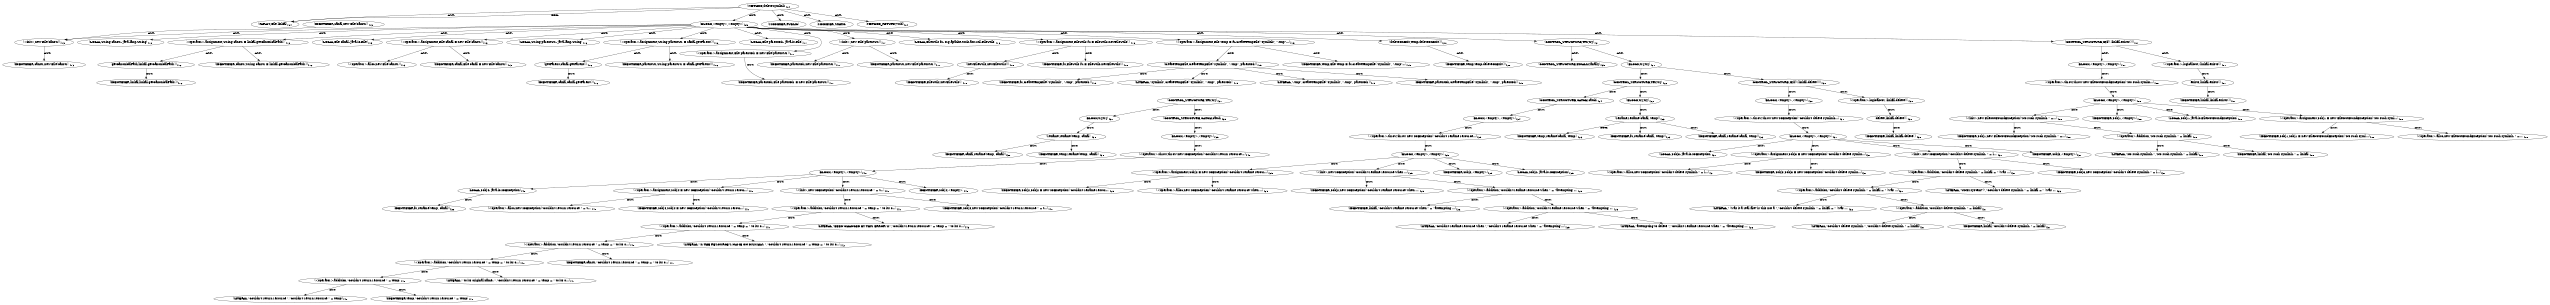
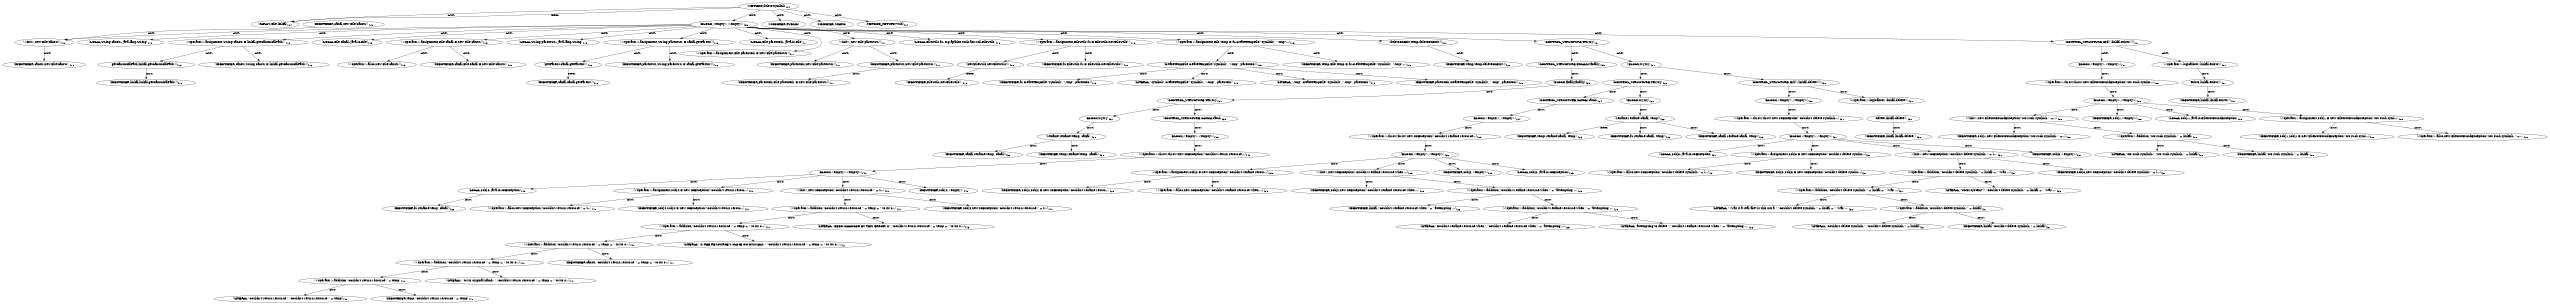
  digraph {
    n1 [label=<(METHOD,deleteSymlink)<SUB>404</SUB>>]
    n2 [label=<(PARAM,File linkfil)<SUB>404</SUB>>]
    n3 [label=<(BLOCK,&lt;empty&gt;,&lt;empty&gt;)<SUB>405</SUB>>]
    n4 [label=<(MODIFIER,PUBLIC)>]
    n5 [label=<(MODIFIER,STATIC)>]
    n6 [label=<(METHOD_RETURN,void)<SUB>404</SUB>>]
    n7 [label=<(CONTROL_STRUCTURE,IF,if (!linkfil.exists()))<SUB>407</SUB>>]
    n8 [label=<(LOCAL,String canstr: java.lang.String)<SUB>412</SUB>>]
    n9 [label=<(&lt;operator&gt;.assignment,String canstr = linkfil.getCanonicalPath())<SUB>412</SUB>>]
    n10 [label=<(LOCAL,File canfil: java.io.File)<SUB>413</SUB>>]
    n11 [label=<(&lt;operator&gt;.assignment,File canfil = new File(canstr))<SUB>413</SUB>>]
    n12 [label=<(&lt;init&gt;,new File(canstr))<SUB>413</SUB>>]
    n13 [label=<(LOCAL,String parentStr: java.lang.String)<SUB>416</SUB>>]
    n14 [label=<(&lt;operator&gt;.assignment,String parentStr = canfil.getParent())<SUB>416</SUB>>]
    n15 [label=<(LOCAL,File parentDir: java.io.File)<SUB>417</SUB>>]
    n16 [label=<(&lt;operator&gt;.assignment,File parentDir = new File(parentStr))<SUB>417</SUB>>]
    n17 [label=<(&lt;init&gt;,new File(parentStr))<SUB>417</SUB>>]
    n18 [label=<(LOCAL,FileUtils fu: org.apache.tools.ant.util.FileUtils)<SUB>418</SUB>>]
    n19 [label=<(&lt;operator&gt;.assignment,FileUtils fu = FileUtils.newFileUtils())<SUB>418</SUB>>]
    n20 [label=<(&lt;operator&gt;.assignment,File temp = fu.createTempFile(&quot;symlink&quot;, &quot;.tmp&quot;...)<SUB>419</SUB>>]
    n21 [label=<(deleteOnExit,temp.deleteOnExit())<SUB>420</SUB>>]
    n22 [label=<(CONTROL_STRUCTURE,TRY,try)<SUB>421</SUB>>]
    n23 [label=<(&lt;operator&gt;.logicalNot,!linkfil.exists())<SUB>407</SUB>>]
    n24 [label=<(BLOCK,&lt;empty&gt;,&lt;empty&gt;)<SUB>407</SUB>>]
    n25 [label=<(IDENTIFIER,canstr,String canstr = linkfil.getCanonicalPath())<SUB>412</SUB>>]
    n26 [label=<(getCanonicalPath,linkfil.getCanonicalPath())<SUB>412</SUB>>]
    n27 [label=<(IDENTIFIER,canfil,File canfil = new File(canstr))<SUB>413</SUB>>]
    n28 [label=<(&lt;operator&gt;.alloc,new File(canstr))<SUB>413</SUB>>]
    n29 [label=<(IDENTIFIER,canstr,new File(canstr))<SUB>413</SUB>>]
    n30 [label=<(IDENTIFIER,parentStr,String parentStr = canfil.getParent())<SUB>416</SUB>>]
    n31 [label=<(getParent,canfil.getParent())<SUB>416</SUB>>]
    n32 [label=<(IDENTIFIER,parentDir,File parentDir = new File(parentStr))<SUB>417</SUB>>]
    n33 [label=<(IDENTIFIER,parentDir,new File(parentStr))<SUB>417</SUB>>]
    n34 [label=<(IDENTIFIER,parentStr,new File(parentStr))<SUB>417</SUB>>]
    n35 [label=<(IDENTIFIER,fu,FileUtils fu = FileUtils.newFileUtils())<SUB>418</SUB>>]
    n36 [label=<(newFileUtils,newFileUtils())<SUB>418</SUB>>]
    n37 [label=<(IDENTIFIER,temp,File temp = fu.createTempFile(&quot;symlink&quot;, &quot;.tmp&quot;...)<SUB>419</SUB>>]
    n38 [label=<(createTempFile,createTempFile(&quot;symlink&quot;, &quot;.tmp&quot;, parentDir))<SUB>419</SUB>>]
    n39 [label=<(IDENTIFIER,temp,temp.deleteOnExit())<SUB>420</SUB>>]
    n40 [label=<(BLOCK,try,try)<SUB>421</SUB>>]
    n41 [label=<(CONTROL_STRUCTURE,FINALLY,finally)<SUB>435</SUB>>]
    n42 [label=<(exists,linkfil.exists())<SUB>407</SUB>>]
    n43 [label=<(&lt;operator&gt;.throw,throw new FileNotFoundException(&quot;No such symlin...)<SUB>408</SUB>>]
    n44 [label=<(IDENTIFIER,linkfil,linkfil.exists())<SUB>407</SUB>>]
    n45 [label=<(BLOCK,&lt;empty&gt;,&lt;empty&gt;)<SUB>408</SUB>>]
    n46 [label=<(LOCAL,$obj1: java.io.FileNotFoundException)<SUB>408</SUB>>]
    n47 [label=<(&lt;operator&gt;.assignment,$obj1 = new FileNotFoundException(&quot;No such syml...)<SUB>408</SUB>>]
    n48 [label=<(&lt;init&gt;,new FileNotFoundException(&quot;No such symlink: &quot; +...)<SUB>408</SUB>>]
    n49 [label=<(IDENTIFIER,$obj1,&lt;empty&gt;)<SUB>408</SUB>>]
    n50 [label=<(IDENTIFIER,$obj1,$obj1 = new FileNotFoundException(&quot;No such syml...)<SUB>408</SUB>>]
    n51 [label=<(&lt;operator&gt;.alloc,new FileNotFoundException(&quot;No such symlink: &quot; +...)<SUB>408</SUB>>]
    n52 [label=<(IDENTIFIER,$obj1,new FileNotFoundException(&quot;No such symlink: &quot; +...)<SUB>408</SUB>>]
    n53 [label=<(&lt;operator&gt;.addition,&quot;No such symlink: &quot; + linkfil)<SUB>408</SUB>>]
    n54 [label=<(LITERAL,&quot;No such symlink: &quot;,&quot;No such symlink: &quot; + linkfil)<SUB>408</SUB>>]
    n55 [label=<(IDENTIFIER,linkfil,&quot;No such symlink: &quot; + linkfil)<SUB>408</SUB>>]
    n56 [label=<(IDENTIFIER,linkfil,linkfil.getCanonicalPath())<SUB>412</SUB>>]
    n57 [label=<(IDENTIFIER,canfil,new File(canstr))<SUB>413</SUB>>]
    n58 [label=<(IDENTIFIER,canfil,canfil.getParent())<SUB>416</SUB>>]
    n59 [label=<(IDENTIFIER,FileUtils,newFileUtils())<SUB>418</SUB>>]
    n60 [label=<(IDENTIFIER,fu,createTempFile(&quot;symlink&quot;, &quot;.tmp&quot;, parentDir))<SUB>419</SUB>>]
    n61 [label=<(LITERAL,&quot;symlink&quot;,createTempFile(&quot;symlink&quot;, &quot;.tmp&quot;, parentDir))<SUB>419</SUB>>]
    n62 [label=<(LITERAL,&quot;.tmp&quot;,createTempFile(&quot;symlink&quot;, &quot;.tmp&quot;, parentDir))<SUB>419</SUB>>]
    n63 [label=<(IDENTIFIER,parentDir,createTempFile(&quot;symlink&quot;, &quot;.tmp&quot;, parentDir))<SUB>419</SUB>>]
    n64 [label=<(CONTROL_STRUCTURE,TRY,try)<SUB>422</SUB>>]
    n65 [label=<(CONTROL_STRUCTURE,IF,if (!linkfil.delete()))<SUB>430</SUB>>]
+   n66 [label=<(BLOCK,finally,finally)<SUB>435</SUB>>]
    n67 [label=<(BLOCK,try,try)<SUB>422</SUB>>]
    n68 [label=<(CONTROL_STRUCTURE,CATCH,catch)<SUB>424</SUB>>]
    n69 [label=<(&lt;operator&gt;.logicalNot,!linkfil.delete())<SUB>430</SUB>>]
    n70 [label=<(BLOCK,&lt;empty&gt;,&lt;empty&gt;)<SUB>430</SUB>>]
    n71 [label=<(rename,rename(canfil, temp))<SUB>423</SUB>>]
    n72 [label=<(BLOCK,&lt;empty&gt;,&lt;empty&gt;)<SUB>424</SUB>>]
    n73 [label=<(IDENTIFIER,fu,rename(canfil, temp))<SUB>423</SUB>>]
    n74 [label=<(IDENTIFIER,canfil,rename(canfil, temp))<SUB>423</SUB>>]
    n75 [label=<(IDENTIFIER,temp,rename(canfil, temp))<SUB>423</SUB>>]
    n76 [label=<(&lt;operator&gt;.throw,throw new IOException(&quot;Couldn't rename resource...)<SUB>425</SUB>>]
    n77 [label=<(BLOCK,&lt;empty&gt;,&lt;empty&gt;)<SUB>425</SUB>>]
    n78 [label=<(LOCAL,$obj2: java.io.IOException)<SUB>425</SUB>>]
    n79 [label=<(&lt;operator&gt;.assignment,$obj2 = new IOException(&quot;Couldn't rename resour...)<SUB>425</SUB>>]
    n80 [label=<(&lt;init&gt;,new IOException(&quot;Couldn't rename resource when ...)<SUB>425</SUB>>]
    n81 [label=<(IDENTIFIER,$obj2,&lt;empty&gt;)<SUB>425</SUB>>]
    n82 [label=<(IDENTIFIER,$obj2,$obj2 = new IOException(&quot;Couldn't rename resour...)<SUB>425</SUB>>]
    n83 [label=<(&lt;operator&gt;.alloc,new IOException(&quot;Couldn't rename resource when ...)<SUB>425</SUB>>]
    n84 [label=<(IDENTIFIER,$obj2,new IOException(&quot;Couldn't rename resource when ...)<SUB>425</SUB>>]
    n85 [label=<(&lt;operator&gt;.addition,&quot;Couldn't rename resource when &quot; + &quot;attempting ...)<SUB>425</SUB>>]
    n86 [label=<(&lt;operator&gt;.addition,&quot;Couldn't rename resource when &quot; + &quot;attempting ...)<SUB>425</SUB>>]
    n87 [label=<(IDENTIFIER,linkfil,&quot;Couldn't rename resource when &quot; + &quot;attempting ...)<SUB>426</SUB>>]
    n88 [label=<(LITERAL,&quot;Couldn't rename resource when &quot;,&quot;Couldn't rename resource when &quot; + &quot;attempting ...)<SUB>425</SUB>>]
    n89 [label=<(LITERAL,&quot;attempting to delete &quot;,&quot;Couldn't rename resource when &quot; + &quot;attempting ...)<SUB>426</SUB>>]
    n90 [label=<(delete,linkfil.delete())<SUB>430</SUB>>]
    n91 [label=<(&lt;operator&gt;.throw,throw new IOException(&quot;Couldn't delete symlink:...)<SUB>431</SUB>>]
    n92 [label=<(IDENTIFIER,linkfil,linkfil.delete())<SUB>430</SUB>>]
    n93 [label=<(BLOCK,&lt;empty&gt;,&lt;empty&gt;)<SUB>431</SUB>>]
    n94 [label=<(LOCAL,$obj3: java.io.IOException)<SUB>431</SUB>>]
    n95 [label=<(&lt;operator&gt;.assignment,$obj3 = new IOException(&quot;Couldn't delete symlin...)<SUB>431</SUB>>]
    n96 [label=<(&lt;init&gt;,new IOException(&quot;Couldn't delete symlink: &quot; + l...)<SUB>431</SUB>>]
    n97 [label=<(IDENTIFIER,$obj3,&lt;empty&gt;)<SUB>431</SUB>>]
    n98 [label=<(IDENTIFIER,$obj3,$obj3 = new IOException(&quot;Couldn't delete symlin...)<SUB>431</SUB>>]
    n99 [label=<(&lt;operator&gt;.alloc,new IOException(&quot;Couldn't delete symlink: &quot; + l...)<SUB>431</SUB>>]
    n100 [label=<(IDENTIFIER,$obj3,new IOException(&quot;Couldn't delete symlink: &quot; + l...)<SUB>431</SUB>>]
    n101 [label=<(&lt;operator&gt;.addition,&quot;Couldn't delete symlink: &quot; + linkfil + &quot; (was ...)<SUB>431</SUB>>]
    n102 [label=<(&lt;operator&gt;.addition,&quot;Couldn't delete symlink: &quot; + linkfil + &quot; (was ...)<SUB>431</SUB>>]
    n103 [label=<(LITERAL,&quot;UNIX system?)&quot;,&quot;Couldn't delete symlink: &quot; + linkfil + &quot; (was ...)<SUB>433</SUB>>]
    n104 [label=<(&lt;operator&gt;.addition,&quot;Couldn't delete symlink: &quot; + linkfil)<SUB>431</SUB>>]
    n105 [label=<(LITERAL,&quot; (was it a real file? is this not a &quot;,&quot;Couldn't delete symlink: &quot; + linkfil + &quot; (was ...)<SUB>432</SUB>>]
    n106 [label=<(LITERAL,&quot;Couldn't delete symlink: &quot;,&quot;Couldn't delete symlink: &quot; + linkfil)<SUB>431</SUB>>]
    n107 [label=<(IDENTIFIER,linkfil,&quot;Couldn't delete symlink: &quot; + linkfil)<SUB>431</SUB>>]
    n108 [label=<(CONTROL_STRUCTURE,TRY,try)<SUB>437</SUB>>]
    n109 [label=<(BLOCK,try,try)<SUB>437</SUB>>]
    n110 [label=<(CONTROL_STRUCTURE,CATCH,catch)<SUB>439</SUB>>]
    n111 [label=<(rename,rename(temp, canfil))<SUB>438</SUB>>]
    n112 [label=<(BLOCK,&lt;empty&gt;,&lt;empty&gt;)<SUB>439</SUB>>]
    n113 [label=<(IDENTIFIER,temp,rename(temp, canfil))<SUB>438</SUB>>]
    n114 [label=<(IDENTIFIER,canfil,rename(temp, canfil))<SUB>438</SUB>>]
    n115 [label=<(IDENTIFIER,fu,rename(temp, canfil))<SUB>438</SUB>>]
    n116 [label=<(&lt;operator&gt;.throw,throw new IOException(&quot;Couldn't return resource...)<SUB>440</SUB>>]
    n117 [label=<(BLOCK,&lt;empty&gt;,&lt;empty&gt;)<SUB>440</SUB>>]
    n118 [label=<(LOCAL,$obj4: java.io.IOException)<SUB>440</SUB>>]
    n119 [label=<(&lt;operator&gt;.assignment,$obj4 = new IOException(&quot;Couldn't return resour...)<SUB>440</SUB>>]
    n120 [label=<(&lt;init&gt;,new IOException(&quot;Couldn't return resource &quot; + t...)<SUB>440</SUB>>]
    n121 [label=<(IDENTIFIER,$obj4,&lt;empty&gt;)<SUB>440</SUB>>]
    n122 [label=<(IDENTIFIER,$obj4,$obj4 = new IOException(&quot;Couldn't return resour...)<SUB>440</SUB>>]
    n123 [label=<(&lt;operator&gt;.alloc,new IOException(&quot;Couldn't return resource &quot; + t...)<SUB>440</SUB>>]
    n124 [label=<(IDENTIFIER,$obj4,new IOException(&quot;Couldn't return resource &quot; + t...)<SUB>440</SUB>>]
    n125 [label=<(&lt;operator&gt;.addition,&quot;Couldn't return resource &quot; + temp + &quot; to its o...)<SUB>440</SUB>>]
    n126 [label=<(&lt;operator&gt;.addition,&quot;Couldn't return resource &quot; + temp + &quot; to its o...)<SUB>440</SUB>>]
    n127 [label=<(LITERAL,&quot;BEEN CHANGED BY THIS ERROR!\n&quot;,&quot;Couldn't return resource &quot; + temp + &quot; to its o...)<SUB>443</SUB>>]
    n128 [label=<(&lt;operator&gt;.addition,&quot;Couldn't return resource &quot; + temp + &quot; to its o...)<SUB>440</SUB>>]
    n129 [label=<(LITERAL,&quot;\n THE RESOURCE'S NAME ON DISK HAS &quot;,&quot;Couldn't return resource &quot; + temp + &quot; to its o...)<SUB>442</SUB>>]
    n130 [label=<(&lt;operator&gt;.addition,&quot;Couldn't return resource &quot; + temp + &quot; to its o...)<SUB>440</SUB>>]
    n131 [label=<(IDENTIFIER,canstr,&quot;Couldn't return resource &quot; + temp + &quot; to its o...)<SUB>441</SUB>>]
    n132 [label=<(&lt;operator&gt;.addition,&quot;Couldn't return resource &quot; + temp)<SUB>440</SUB>>]
    n133 [label=<(LITERAL,&quot; to its original name: &quot;,&quot;Couldn't return resource &quot; + temp + &quot; to its o...)<SUB>441</SUB>>]
    n134 [label=<(LITERAL,&quot;Couldn't return resource &quot;,&quot;Couldn't return resource &quot; + temp)<SUB>440</SUB>>]
    n135 [label=<(IDENTIFIER,temp,&quot;Couldn't return resource &quot; + temp)<SUB>440</SUB>>]
    n1 -> n2 [label="AST: "]
    n1 -> n2 [label="DDG: "]
    n1 -> n3 [label="AST: "]
    n1 -> n4 [label="AST: "]
    n1 -> n5 [label="AST: "]
    n1 -> n6 [label="AST: "]
    n3 -> n7 [label="AST: "]
    n3 -> n8 [label="AST: "]
    n3 -> n9 [label="AST: "]
    n3 -> n10 [label="AST: "]
    n3 -> n11 [label="AST: "]
    n3 -> n12 [label="AST: "]
    n3 -> n13 [label="AST: "]
    n3 -> n14 [label="AST: "]
    n3 -> n15 [label="AST: "]
    n3 -> n16 [label="AST: "]
    n3 -> n17 [label="AST: "]
    n3 -> n18 [label="AST: "]
    n3 -> n19 [label="AST: "]
    n3 -> n20 [label="AST: "]
    n3 -> n21 [label="AST: "]
    n3 -> n22 [label="AST: "]
    n7 -> n23 [label="AST: "]
    n7 -> n24 [label="AST: "]
    n9 -> n25 [label="AST: "]
    n9 -> n26 [label="AST: "]
    n11 -> n27 [label="AST: "]
    n11 -> n28 [label="AST: "]
    n12 -> n29 [label="AST: "]
    n14 -> n30 [label="AST: "]
    n14 -> n31 [label="AST: "]
-   n16 -> n32 [label="AST: "]
+   n34 -> n32 [label="AST: "]
    n17 -> n33 [label="AST: "]
    n17 -> n34 [label="AST: "]
    n19 -> n35 [label="AST: "]
    n19 -> n36 [label="AST: "]
    n20 -> n37 [label="AST: "]
    n20 -> n38 [label="AST: "]
    n21 -> n39 [label="AST: "]
    n22 -> n40 [label="AST: "]
    n22 -> n41 [label="AST: "]
    n23 -> n42 [label="AST: "]
    n24 -> n43 [label="AST: "]
    n26 -> n56 [label="AST: "]
-   n31 -> n58 [label="AST: "]
-   n36 -> n59 [label="AST: "]
+   n31 -> n58 [label="DDG: "]
+   n36 -> n59 [label="DDG: "]
    n38 -> n60 [label="AST: "]
    n38 -> n61 [label="AST: "]
    n38 -> n62 [label="AST: "]
    n38 -> n63 [label="AST: "]
    n40 -> n64 [label="AST: "]
    n40 -> n65 [label="AST: "]
+   n41 -> n66 [label="AST: "]
    n42 -> n44 [label="AST: "]
    n43 -> n45 [label="AST: "]
    n45 -> n46 [label="AST: "]
    n45 -> n47 [label="AST: "]
    n45 -> n48 [label="AST: "]
    n45 -> n49 [label="AST: "]
    n47 -> n50 [label="AST: "]
    n47 -> n51 [label="AST: "]
    n48 -> n52 [label="AST: "]
    n48 -> n53 [label="AST: "]
    n53 -> n54 [label="AST: "]
    n53 -> n55 [label="AST: "]
    n57 -> n12 [label="AST: "]
    n64 -> n67 [label="AST: "]
    n64 -> n68 [label="AST: "]
    n65 -> n69 [label="AST: "]
    n65 -> n70 [label="AST: "]
+   n66 -> n108 [label="AST: "]
    n67 -> n71 [label="AST: "]
    n68 -> n72 [label="AST: "]
-   n69 -> n90 [label="AST: "]
    n70 -> n91 [label="AST: "]
    n71 -> n73 [label="AST: "]
    n71 -> n74 [label="AST: "]
    n71 -> n75 [label="DDG: "]
    n72 -> n76 [label="AST: "]
    n76 -> n77 [label="AST: "]
    n77 -> n78 [label="AST: "]
    n77 -> n79 [label="AST: "]
    n77 -> n80 [label="AST: "]
    n77 -> n81 [label="AST: "]
    n79 -> n82 [label="AST: "]
    n79 -> n83 [label="AST: "]
    n80 -> n84 [label="AST: "]
    n80 -> n85 [label="AST: "]
    n85 -> n86 [label="AST: "]
    n85 -> n87 [label="AST: "]
    n86 -> n88 [label="AST: "]
    n86 -> n89 [label="AST: "]
    n90 -> n92 [label="AST: "]
    n91 -> n93 [label="AST: "]
    n93 -> n94 [label="AST: "]
    n93 -> n95 [label="AST: "]
    n93 -> n96 [label="AST: "]
    n93 -> n97 [label="AST: "]
    n95 -> n98 [label="AST: "]
    n95 -> n99 [label="AST: "]
    n96 -> n100 [label="AST: "]
    n96 -> n101 [label="AST: "]
    n101 -> n102 [label="AST: "]
    n101 -> n103 [label="AST: "]
    n102 -> n104 [label="AST: "]
    n102 -> n105 [label="AST: "]
    n104 -> n106 [label="AST: "]
    n104 -> n107 [label="AST: "]
    n108 -> n109 [label="AST: "]
    n108 -> n110 [label="AST: "]
    n109 -> n111 [label="AST: "]
    n110 -> n112 [label="AST: "]
    n111 -> n113 [label="AST: "]
    n111 -> n114 [label="AST: "]
    n112 -> n116 [label="AST: "]
    n116 -> n117 [label="AST: "]
    n117 -> n118 [label="AST: "]
    n117 -> n119 [label="AST: "]
    n117 -> n120 [label="AST: "]
    n117 -> n121 [label="AST: "]
    n118 -> n115 [label="AST: "]
    n119 -> n122 [label="AST: "]
    n119 -> n123 [label="AST: "]
    n120 -> n124 [label="AST: "]
    n120 -> n125 [label="AST: "]
    n125 -> n126 [label="AST: "]
    n125 -> n127 [label="AST: "]
    n126 -> n128 [label="AST: "]
    n126 -> n129 [label="AST: "]
    n128 -> n130 [label="AST: "]
    n128 -> n131 [label="AST: "]
    n130 -> n132 [label="AST: "]
    n130 -> n133 [label="AST: "]
    n132 -> n134 [label="AST: "]
    n132 -> n135 [label="AST: "]
  }
